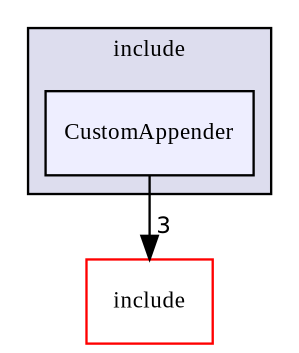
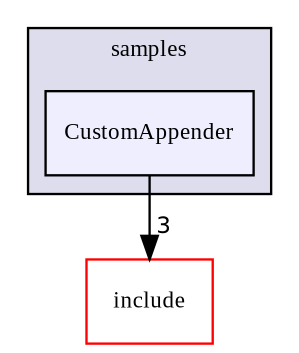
  digraph {
    compound=true
    fontname="Liberation Serif"
    node [fontname="Liberation Serif" fontsize=10 shape=box]
    n1 [fillcolor="#eeeeff" label=CustomAppender pencolor=black style=filled]
    n2 [color=red label=include]
    subgraph cluster_1 {
      bgcolor="#ddddee"
      fontsize=10
-     label=include
+     label=samples
      pencolor=black
      n1
    }
    n1 -> n2 [headlabel=3 labeldistance=1.5 labelfontname=Helvetica labelfontsize=10 fontname="Liberation Serif"]
  }
